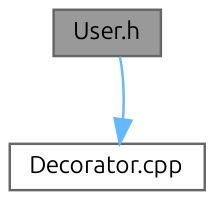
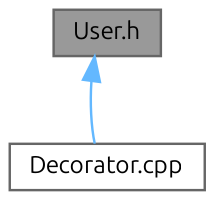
  digraph {
    fontname=Ubuntu
    node [fontname=Ubuntu fontsize=10 shape=box style=filled]
    n1 [color=gray40 fillcolor=grey60 fontcolor=black height=0.2 label="User.h" width=0.4]
    n2 [color=grey40 fillcolor=white height=0.2 label="Decorator.cpp" width=0.4]
-   n2 -> n1 [color=steelblue1 dir=back fontname=Ubuntu fontsize=10 labelfontname=Helvetica labelfontsize=10 style=solid]
+   n1 -> n2 [color=steelblue1 dir=back fontname=Ubuntu fontsize=10 labelfontname=Helvetica labelfontsize=10 style=solid]
  }
